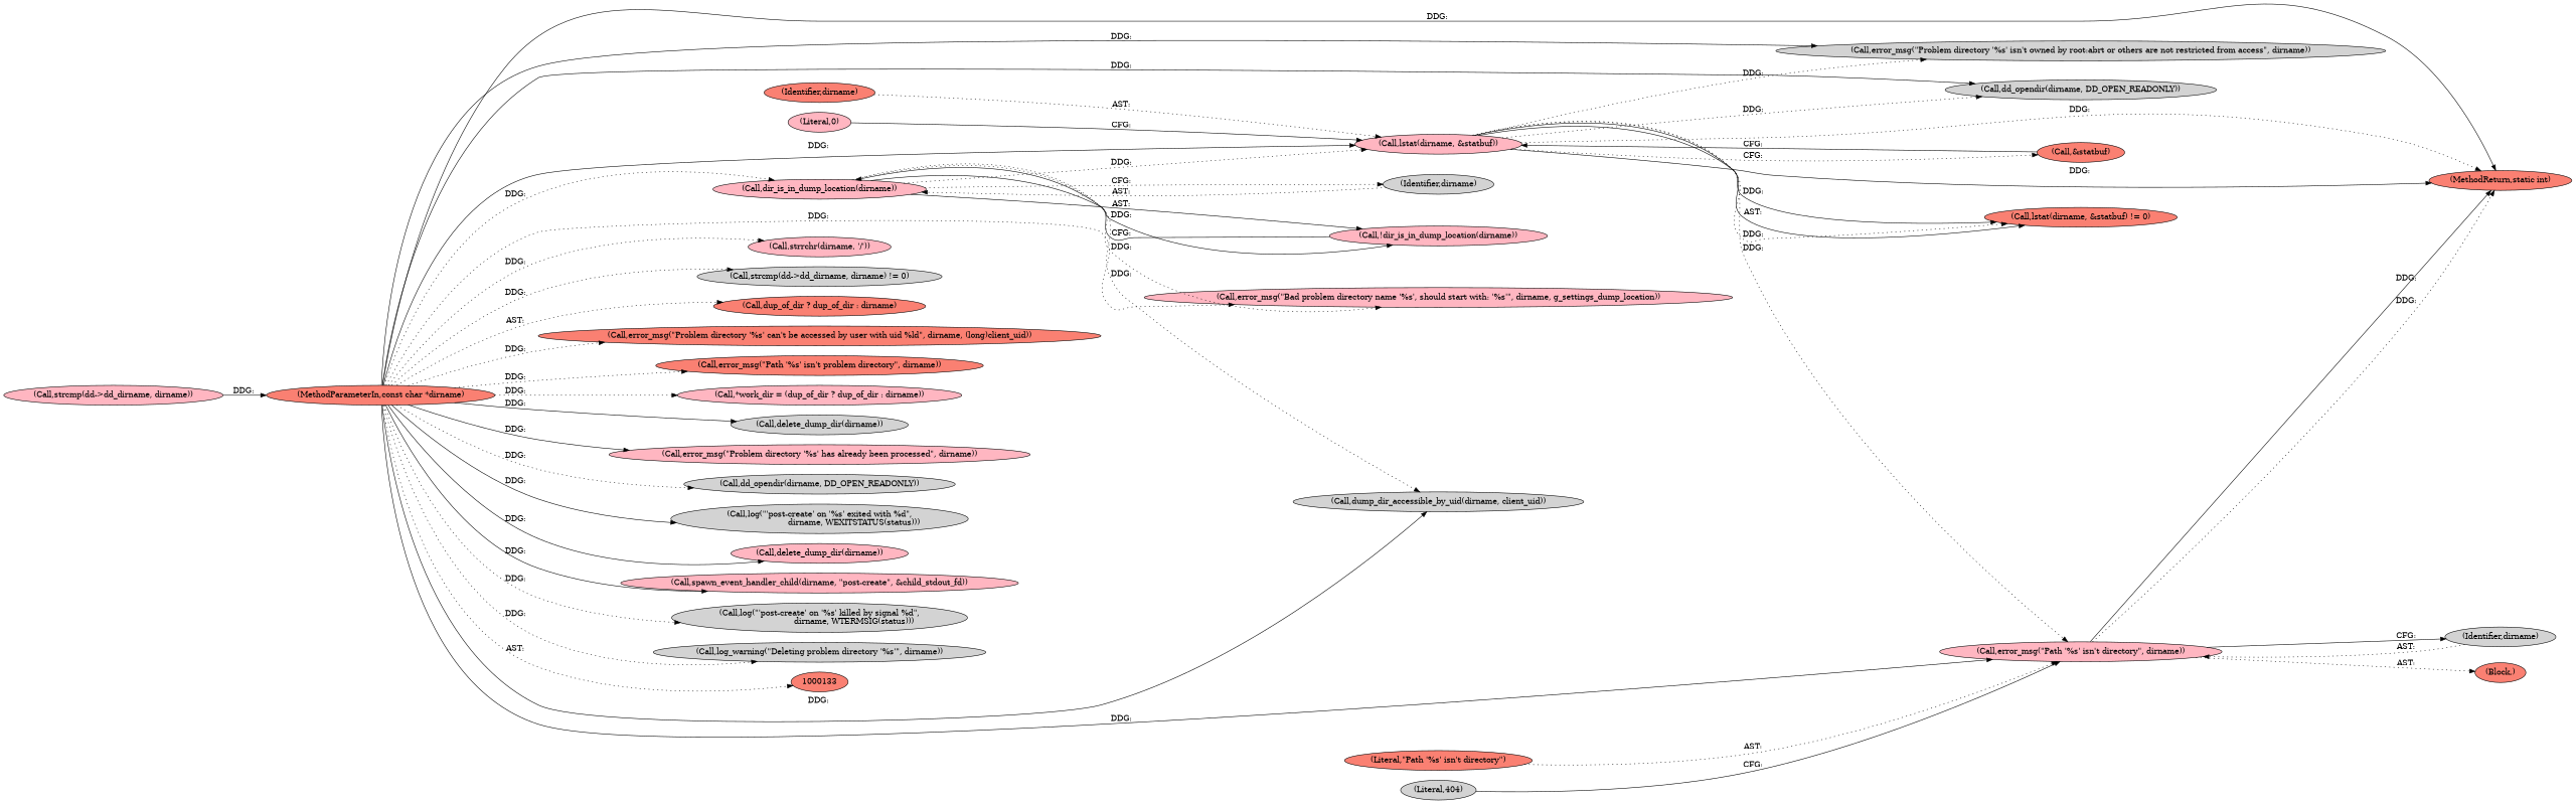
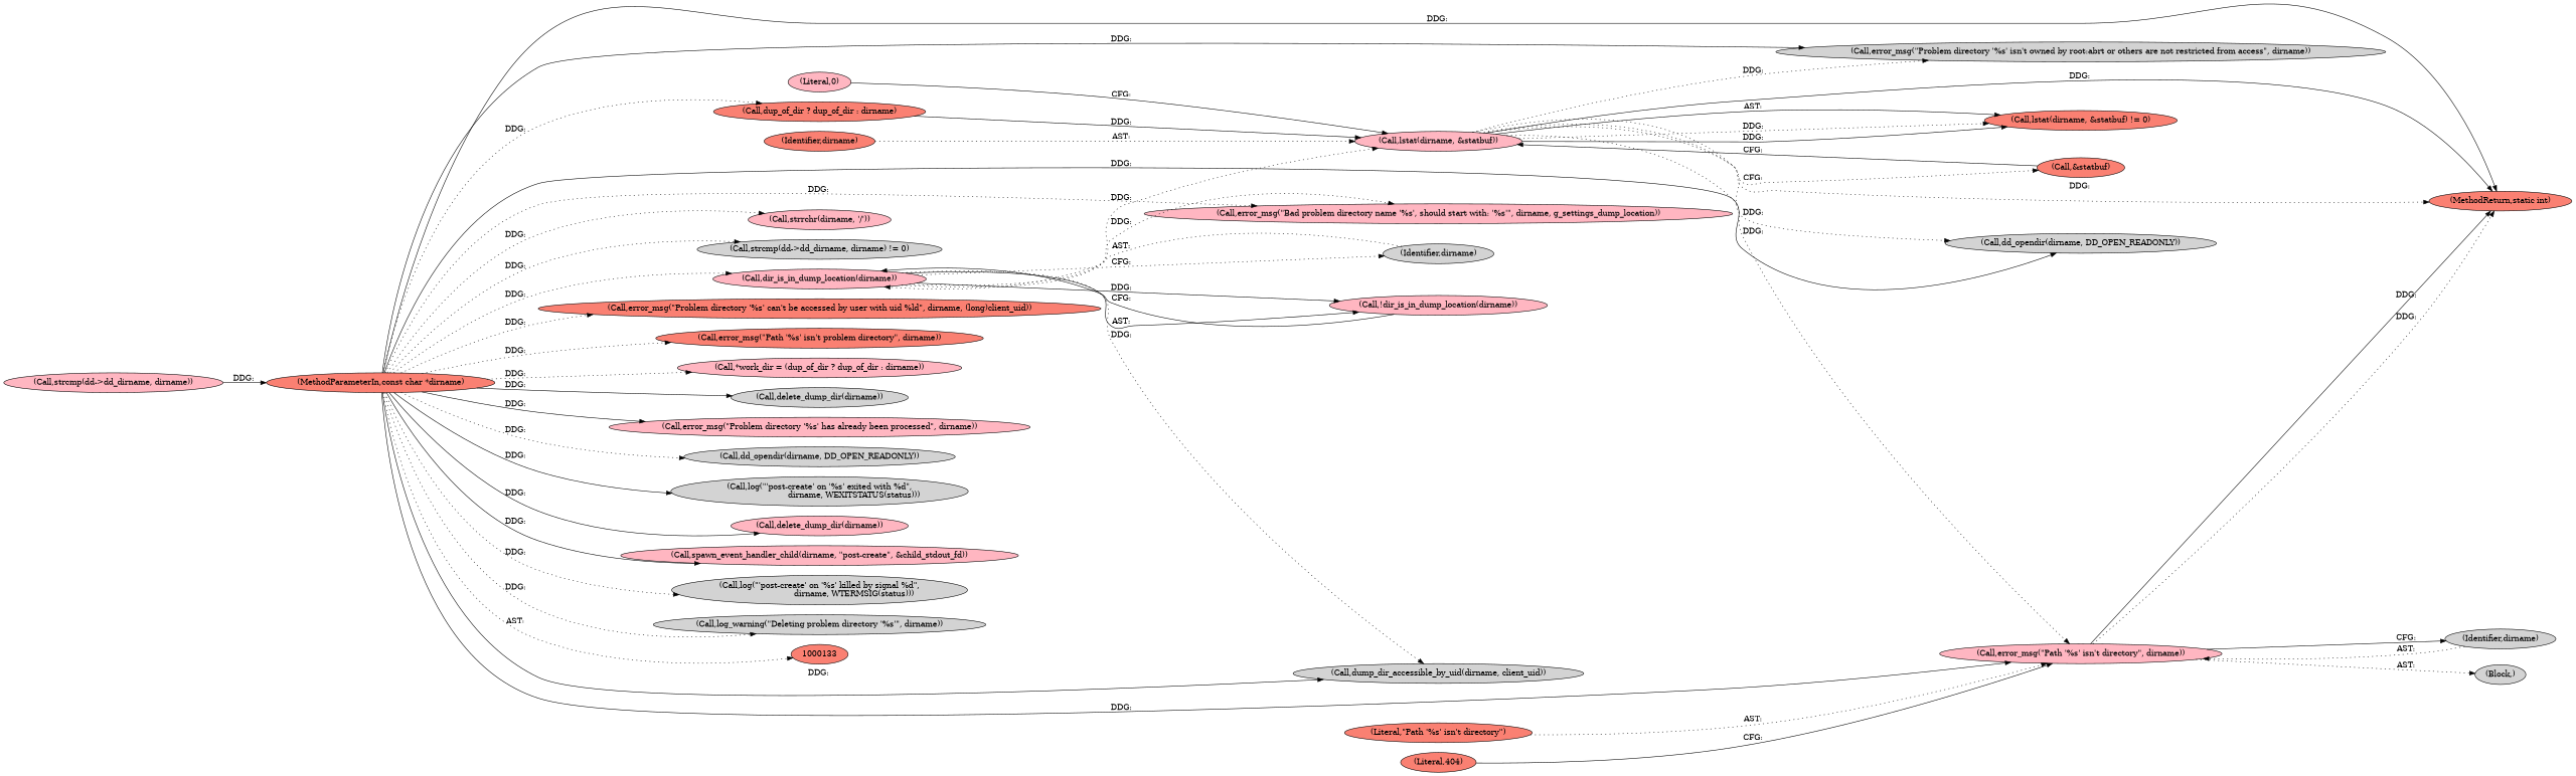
  digraph {
    rankdir=LR
    node [fillcolor=lightpink style=filled]
    edge [style=dotted]
    n1 [label="(Call,error_msg(\"Path '%s' isn't directory\", dirname))"]
    n2 [fillcolor=lightgrey label="(Identifier,dirname)"]
    n3 [fillcolor=salmon label="(MethodReturn,static int)"]
-   n4 [fillcolor=salmon label="(Block,)"]
+   n4 [fillcolor=lightgrey label="(Block,)"]
    n5 [label="(Call,lstat(dirname, &statbuf))"]
    n6 [fillcolor=salmon label="(Call,lstat(dirname, &statbuf) != 0)"]
    n7 [fillcolor=lightgrey label="(Call,error_msg(\"Problem directory '%s' isn't owned by root:abrt or others are not restricted from access\", dirname))"]
    n8 [fillcolor=lightgrey label="(Call,dd_opendir(dirname, DD_OPEN_READONLY))"]
    n9 [fillcolor=salmon label="(Call,&statbuf)"]
    n10 [label="(Call,dir_is_in_dump_location(dirname))"]
    n11 [label="(Call,error_msg(\"Bad problem directory name '%s', should start with: '%s'\", dirname, g_settings_dump_location))"]
    n12 [fillcolor=lightgrey label="(Call,dump_dir_accessible_by_uid(dirname, client_uid))"]
    n13 [fillcolor=lightgrey label="(Identifier,dirname)"]
    n14 [label="(Call,!dir_is_in_dump_location(dirname))"]
    n15 [fillcolor=salmon label="(MethodParameterIn,const char *dirname)"]
    n16 [label="(Call,strrchr(dirname, '/'))"]
    n17 [fillcolor=lightgrey label="(Call,strcmp(dd->dd_dirname, dirname) != 0)"]
    n18 [fillcolor=salmon label="(Call,dup_of_dir ? dup_of_dir : dirname)"]
    n19 [fillcolor=salmon label="(Call,error_msg(\"Problem directory '%s' can't be accessed by user with uid %ld\", dirname, (long)client_uid))"]
    n20 [fillcolor=salmon label="(Call,error_msg(\"Path '%s' isn't problem directory\", dirname))"]
    n21 [label="(Call,*work_dir = (dup_of_dir ? dup_of_dir : dirname))"]
    n22 [fillcolor=lightgrey label="(Call,delete_dump_dir(dirname))"]
    n23 [label="(Call,error_msg(\"Problem directory '%s' has already been processed\", dirname))"]
    n24 [fillcolor=lightgrey label="(Call,dd_opendir(dirname, DD_OPEN_READONLY))"]
    n25 [fillcolor=lightgrey label="(Call,log(\"'post-create' on '%s' exited with %d\",\n                            dirname, WEXITSTATUS(status)))"]
    n26 [label="(Call,delete_dump_dir(dirname))"]
    n27 [label="(Call,spawn_event_handler_child(dirname, \"post-create\", &child_stdout_fd))"]
    n28 [fillcolor=lightgrey label="(Call,log(\"'post-create' on '%s' killed by signal %d\",\n                            dirname, WTERMSIG(status)))"]
    n29 [fillcolor=lightgrey label="(Call,log_warning(\"Deleting problem directory '%s'\", dirname))"]
    1000133 [fillcolor=salmon]
    n31 [label="(Call,strcmp(dd->dd_dirname, dirname))"]
    n32 [fillcolor=salmon label="(Literal,\"Path '%s' isn't directory\")"]
    n33 [fillcolor=salmon label="(Identifier,dirname)"]
    n34 [label="(Literal,0)"]
-   n35 [fillcolor=lightgrey label="(Literal,404)"]
+   n35 [fillcolor=salmon label="(Literal,404)"]
    n1 -> n2 [label="CFG: " style=solid]
    n1 -> n3 [label="DDG: " style=solid]
    n1 -> n3 [label="DDG: "]
    n1 -> n4 [label="AST: "]
    n2 -> n1 [label="AST: "]
    n5 -> n1 [label="DDG: "]
    n5 -> n3 [label="DDG: " style=solid]
    n5 -> n3 [label="DDG: "]
    n5 -> n6 [label="AST: " style=solid]
    n5 -> n6 [label="DDG: "]
    n5 -> n6 [label="DDG: " style=solid]
    n5 -> n7 [label="DDG: "]
    n5 -> n8 [label="DDG: "]
    n5 -> n9 [label="CFG: "]
    n9 -> n5 [label="CFG: " style=solid]
    n10 -> n5 [label="DDG: "]
    n10 -> n11 [label="DDG: "]
    n10 -> n12 [label="DDG: "]
    n10 -> n13 [label="CFG: "]
    n10 -> n14 [label="AST: " style=solid]
    n10 -> n14 [label="DDG: " style=solid]
    n13 -> n10 [label="AST: "]
    n14 -> n10 [label="CFG: " style=solid]
    n15 -> n1 [label="DDG: " style=solid]
    n15 -> n3 [label="DDG: " style=solid]
-   n15 -> n5 [label="DDG: " style=solid]
+   n18 -> n5 [label="DDG: " style=solid]
    n15 -> n7 [label="DDG: " style=solid]
    n15 -> n8 [label="DDG: " style=solid]
    n15 -> n10 [label="DDG: "]
    n15 -> n11 [label="DDG: "]
    n15 -> n12 [label="DDG: " style=solid]
    n15 -> n16 [label="DDG: "]
    n15 -> n17 [label="DDG: "]
-   n15 -> n18 [label="AST: "]
+   n15 -> n18 [label="DDG: "]
    n15 -> n19 [label="DDG: "]
    n15 -> n20 [label="DDG: "]
    n15 -> n21 [label="DDG: "]
    n15 -> n22 [label="DDG: " style=solid]
    n15 -> n23 [label="DDG: " style=solid]
    n15 -> n24 [label="DDG: "]
    n15 -> n25 [label="DDG: " style=solid]
    n15 -> n26 [label="DDG: " style=solid]
    n15 -> n27 [label="DDG: " style=solid]
    n15 -> n28 [label="DDG: "]
    n15 -> n29 [label="DDG: "]
    n15 -> 1000133 [label="AST: "]
    n31 -> n15 [label="DDG: " style=solid]
    n32 -> n1 [label="AST: "]
    n33 -> n5 [label="AST: "]
    n34 -> n5 [label="CFG: " style=solid]
    n35 -> n1 [label="CFG: " style=solid]
  }
